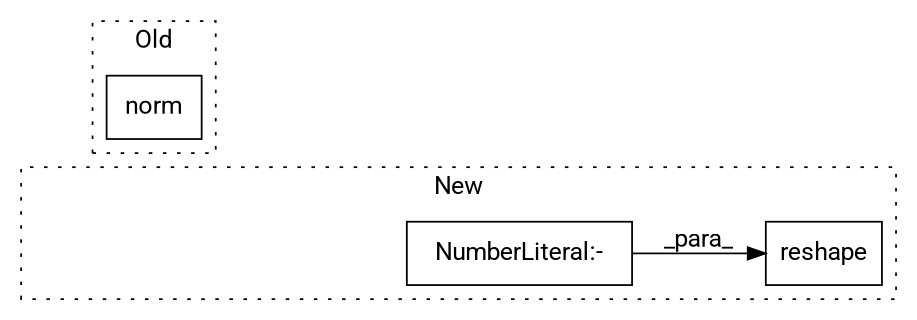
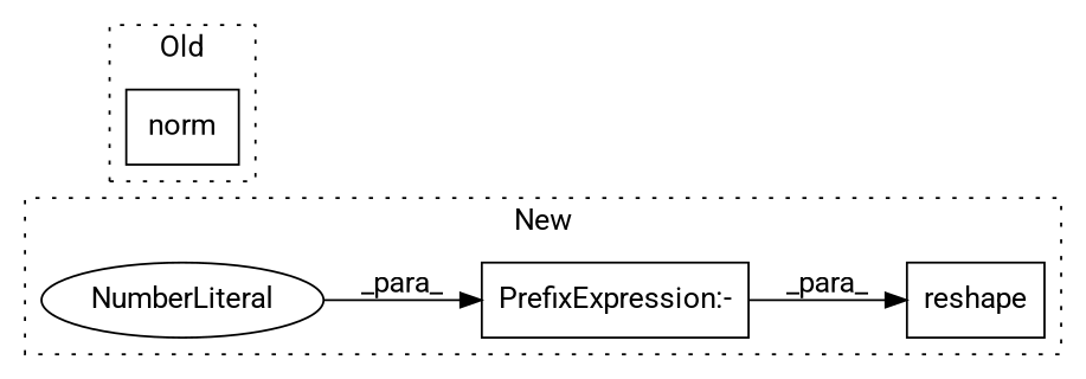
  digraph {
    rankdir=LR
    fontname=Roboto
    node [a=32 l=1 shape=box fontname=Roboto]
    edge [fontname=Roboto]
    n1 [l="15,2" label=reshape s="9629,9675"]
-   n2 [a=38 label="NumberLiteral:-" s=9644]
+   n2 [a=38 label="PrefixExpression:-" s=9644]
+   n3 [a=34 label=NumberLiteral s=9645 shape=ellipse]
    n4 [l="5,2" label=norm s="17392,17439"]
    subgraph cluster_1 {
      label=New
      style=dotted
      n1
      n2
+     n3
    }
    subgraph cluster_2 {
      label=Old
      style=dotted
      n4
    }
    n2 -> n1 [label=_para_]
+   n3 -> n2 [label=_para_]
  }
